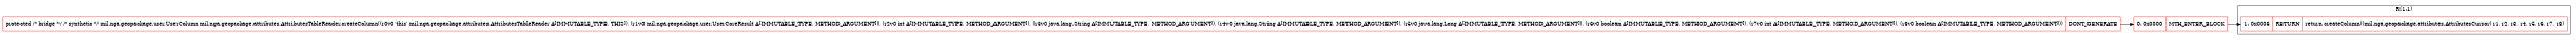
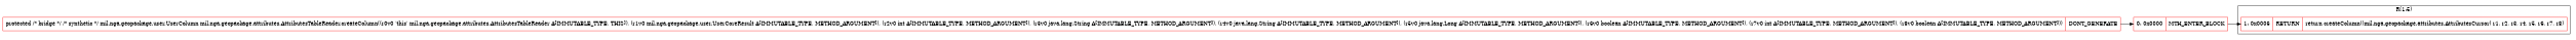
  digraph {
    rankdir=LR
    node [color=red shape=record]
    n1 [label="{1\:\ 0x0006|RETURN\l|return createColumn((mil.nga.geopackage.attributes.AttributesCursor) r1, r2, r3, r4, r5, r6, r7, r8)\l}"]
    n2 [label="{0\:\ 0x0000|MTH_ENTER_BLOCK\l}"]
    n3 [label="{protected \/* bridge *\/ \/* synthetic *\/ mil.nga.geopackage.user.UserColumn mil.nga.geopackage.attributes.AttributesTableReader.createColumn((r0v0 'this' mil.nga.geopackage.attributes.AttributesTableReader A[IMMUTABLE_TYPE, THIS]), (r1v0 mil.nga.geopackage.user.UserCoreResult A[IMMUTABLE_TYPE, METHOD_ARGUMENT]), (r2v0 int A[IMMUTABLE_TYPE, METHOD_ARGUMENT]), (r3v0 java.lang.String A[IMMUTABLE_TYPE, METHOD_ARGUMENT]), (r4v0 java.lang.String A[IMMUTABLE_TYPE, METHOD_ARGUMENT]), (r5v0 java.lang.Long A[IMMUTABLE_TYPE, METHOD_ARGUMENT]), (r6v0 boolean A[IMMUTABLE_TYPE, METHOD_ARGUMENT]), (r7v0 int A[IMMUTABLE_TYPE, METHOD_ARGUMENT]), (r8v0 boolean A[IMMUTABLE_TYPE, METHOD_ARGUMENT]))  | DONT_GENERATE\l}"]
    subgraph cluster_1 {
-     label="R(1:1)"
+     label="R(1:5)"
      n1
    }
    n2 -> n1
    n3 -> n2
  }
